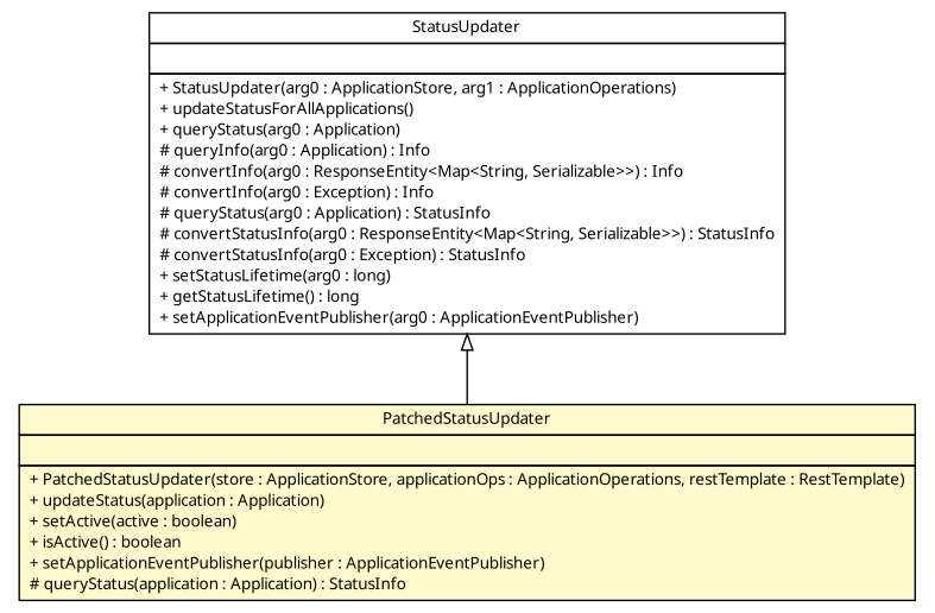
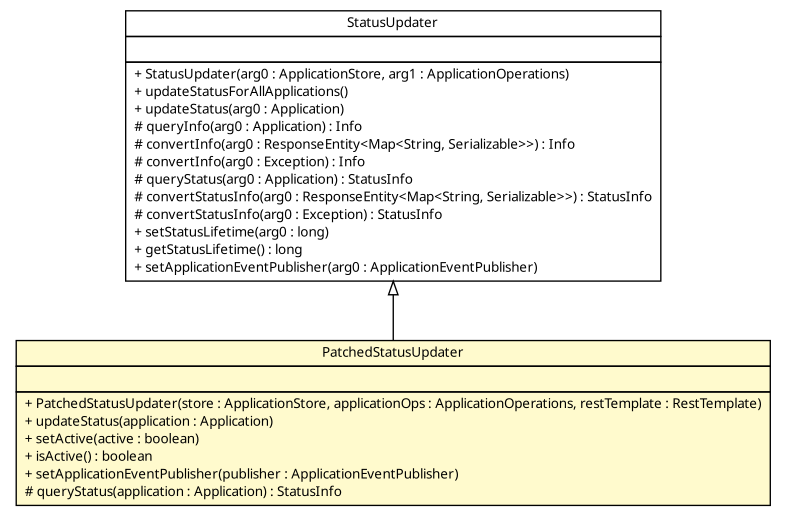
  digraph {
    nodesep=0.25
    ranksep=0.5
    fontname="Noto Sans"
    node [fontcolor=black fontname="Noto Sans" fontsize=10.0 shape=plaintext]
    n1 [label=<<table title="cn.home1.oss.environment.admin.PatchedStatusUpdater" border="0" cellborder="1" cellspacing="0" cellpadding="2" port="p" bgcolor="lemonChiffon" href="./PatchedStatusUpdater.html"> 		<tr><td><table border="0" cellspacing="0" cellpadding="1"> <tr><td align="center" balign="center"> PatchedStatusUpdater </td></tr> 		</table></td></tr> 		<tr><td><table border="0" cellspacing="0" cellpadding="1"> <tr><td align="left" balign="left">  </td></tr> 		</table></td></tr> 		<tr><td><table border="0" cellspacing="0" cellpadding="1"> <tr><td align="left" balign="left"> + PatchedStatusUpdater(store : ApplicationStore, applicationOps : ApplicationOperations, restTemplate : RestTemplate) </td></tr> <tr><td align="left" balign="left"> + updateStatus(application : Application) </td></tr> <tr><td align="left" balign="left"> + setActive(active : boolean) </td></tr> <tr><td align="left" balign="left"> + isActive() : boolean </td></tr> <tr><td align="left" balign="left"> + setApplicationEventPublisher(publisher : ApplicationEventPublisher) </td></tr> <tr><td align="left" balign="left"> # queryStatus(application : Application) : StatusInfo </td></tr> 		</table></td></tr> 		</table>>]
-   n2 [label=<<table title="de.codecentric.boot.admin.registry.StatusUpdater" border="0" cellborder="1" cellspacing="0" cellpadding="2" port="p" href="http://java.sun.com/j2se/1.4.2/docs/api/de/codecentric/boot/admin/registry/StatusUpdater.html"> 		<tr><td><table border="0" cellspacing="0" cellpadding="1"> <tr><td align="center" balign="center"> StatusUpdater </td></tr> 		</table></td></tr> 		<tr><td><table border="0" cellspacing="0" cellpadding="1"> <tr><td align="left" balign="left">  </td></tr> 		</table></td></tr> 		<tr><td><table border="0" cellspacing="0" cellpadding="1"> <tr><td align="left" balign="left"> + StatusUpdater(arg0 : ApplicationStore, arg1 : ApplicationOperations) </td></tr> <tr><td align="left" balign="left"> + updateStatusForAllApplications() </td></tr> <tr><td align="left" balign="left"> + queryStatus(arg0 : Application) </td></tr> <tr><td align="left" balign="left"> # queryInfo(arg0 : Application) : Info </td></tr> <tr><td align="left" balign="left"> # convertInfo(arg0 : ResponseEntity&lt;Map&lt;String, Serializable&gt;&gt;) : Info </td></tr> <tr><td align="left" balign="left"> # convertInfo(arg0 : Exception) : Info </td></tr> <tr><td align="left" balign="left"> # queryStatus(arg0 : Application) : StatusInfo </td></tr> <tr><td align="left" balign="left"> # convertStatusInfo(arg0 : ResponseEntity&lt;Map&lt;String, Serializable&gt;&gt;) : StatusInfo </td></tr> <tr><td align="left" balign="left"> # convertStatusInfo(arg0 : Exception) : StatusInfo </td></tr> <tr><td align="left" balign="left"> + setStatusLifetime(arg0 : long) </td></tr> <tr><td align="left" balign="left"> + getStatusLifetime() : long </td></tr> <tr><td align="left" balign="left"> + setApplicationEventPublisher(arg0 : ApplicationEventPublisher) </td></tr> 		</table></td></tr> 		</table>>]
+   n2 [label=<<table title="de.codecentric.boot.admin.registry.StatusUpdater" border="0" cellborder="1" cellspacing="0" cellpadding="2" port="p" href="http://java.sun.com/j2se/1.4.2/docs/api/de/codecentric/boot/admin/registry/StatusUpdater.html"> 		<tr><td><table border="0" cellspacing="0" cellpadding="1"> <tr><td align="center" balign="center"> StatusUpdater </td></tr> 		</table></td></tr> 		<tr><td><table border="0" cellspacing="0" cellpadding="1"> <tr><td align="left" balign="left">  </td></tr> 		</table></td></tr> 		<tr><td><table border="0" cellspacing="0" cellpadding="1"> <tr><td align="left" balign="left"> + StatusUpdater(arg0 : ApplicationStore, arg1 : ApplicationOperations) </td></tr> <tr><td align="left" balign="left"> + updateStatusForAllApplications() </td></tr> <tr><td align="left" balign="left"> + updateStatus(arg0 : Application) </td></tr> <tr><td align="left" balign="left"> # queryInfo(arg0 : Application) : Info </td></tr> <tr><td align="left" balign="left"> # convertInfo(arg0 : ResponseEntity&lt;Map&lt;String, Serializable&gt;&gt;) : Info </td></tr> <tr><td align="left" balign="left"> # convertInfo(arg0 : Exception) : Info </td></tr> <tr><td align="left" balign="left"> # queryStatus(arg0 : Application) : StatusInfo </td></tr> <tr><td align="left" balign="left"> # convertStatusInfo(arg0 : ResponseEntity&lt;Map&lt;String, Serializable&gt;&gt;) : StatusInfo </td></tr> <tr><td align="left" balign="left"> # convertStatusInfo(arg0 : Exception) : StatusInfo </td></tr> <tr><td align="left" balign="left"> + setStatusLifetime(arg0 : long) </td></tr> <tr><td align="left" balign="left"> + getStatusLifetime() : long </td></tr> <tr><td align="left" balign="left"> + setApplicationEventPublisher(arg0 : ApplicationEventPublisher) </td></tr> 		</table></td></tr> 		</table>>]
    n2 -> n1 [arrowtail=empty dir=back fontname="Noto Sans" fontsize=10 headport=p labelfontname=Helvetica labelfontsize=10 tailport=p]
  }
